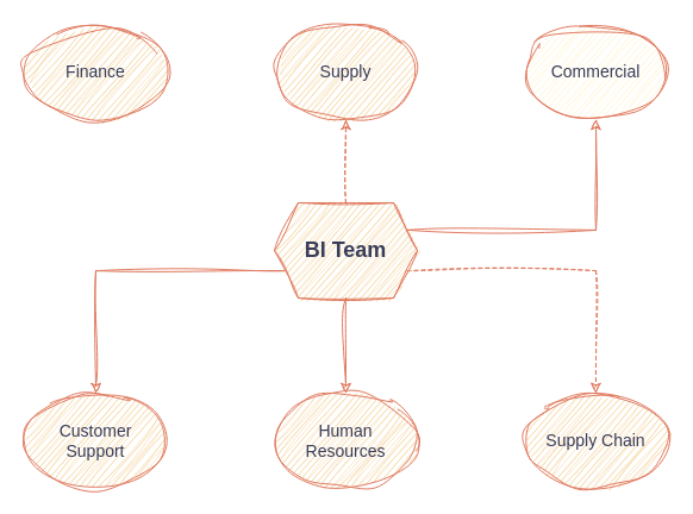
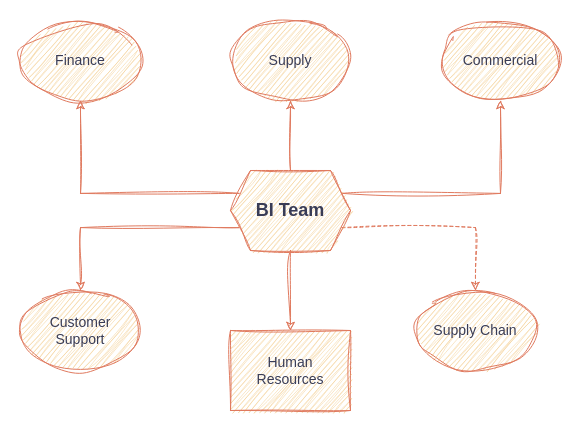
  <mxCell id="0" />
  <mxCell id="1" parent="0" />
- <mxCell id="3" style="edgeStyle=orthogonalEdgeStyle;rounded=0;orthogonalLoop=1;jettySize=auto;html=1;entryX=0.5;entryY=1;entryDx=0;entryDy=0;sketch=1;curveFitting=1;jiggle=2;labelBackgroundColor=none;strokeColor=#E07A5F;fontColor=default;dashed=1;" edge="1" parent="1" source="8" target="12"><mxGeometry relative="1" as="geometry" /></mxCell>
+ <mxCell id="2" style="edgeStyle=orthogonalEdgeStyle;rounded=0;orthogonalLoop=1;jettySize=auto;html=1;entryX=0.5;entryY=1;entryDx=0;entryDy=0;exitX=0;exitY=0.25;exitDx=0;exitDy=0;sketch=1;curveFitting=1;jiggle=2;labelBackgroundColor=none;strokeColor=#E07A5F;fontColor=default;" edge="1" parent="1" source="8" target="9"><mxGeometry relative="1" as="geometry" /></mxCell>
+ <mxCell id="3" style="edgeStyle=orthogonalEdgeStyle;rounded=0;orthogonalLoop=1;jettySize=auto;html=1;entryX=0.5;entryY=1;entryDx=0;entryDy=0;sketch=1;curveFitting=1;jiggle=2;labelBackgroundColor=none;strokeColor=#E07A5F;fontColor=default;" edge="1" parent="1" source="8" target="12"><mxGeometry relative="1" as="geometry" /></mxCell>
  <mxCell id="4" style="edgeStyle=orthogonalEdgeStyle;rounded=0;orthogonalLoop=1;jettySize=auto;html=1;entryX=0.5;entryY=1;entryDx=0;entryDy=0;exitX=1;exitY=0.25;exitDx=0;exitDy=0;sketch=1;curveFitting=1;jiggle=2;labelBackgroundColor=none;strokeColor=#E07A5F;fontColor=default;" edge="1" parent="1" source="8" target="13"><mxGeometry relative="1" as="geometry" /></mxCell>
  <mxCell id="5" style="edgeStyle=orthogonalEdgeStyle;rounded=0;orthogonalLoop=1;jettySize=auto;html=1;entryX=0.5;entryY=0;entryDx=0;entryDy=0;sketch=1;curveFitting=1;jiggle=2;labelBackgroundColor=none;strokeColor=#E07A5F;fontColor=default;" edge="1" parent="1" source="8" target="11"><mxGeometry relative="1" as="geometry" /></mxCell>
  <mxCell id="6" style="edgeStyle=orthogonalEdgeStyle;rounded=0;orthogonalLoop=1;jettySize=auto;html=1;exitX=0;exitY=0.75;exitDx=0;exitDy=0;entryX=0.5;entryY=0;entryDx=0;entryDy=0;sketch=1;curveFitting=1;jiggle=2;labelBackgroundColor=none;strokeColor=#E07A5F;fontColor=default;" edge="1" parent="1" source="8" target="10"><mxGeometry relative="1" as="geometry" /></mxCell>
  <mxCell id="7" style="edgeStyle=orthogonalEdgeStyle;rounded=0;orthogonalLoop=1;jettySize=auto;html=1;exitX=1;exitY=0.75;exitDx=0;exitDy=0;sketch=1;curveFitting=1;jiggle=2;labelBackgroundColor=none;strokeColor=#E07A5F;fontColor=default;dashed=1;" edge="1" parent="1" source="8" target="14"><mxGeometry relative="1" as="geometry" /></mxCell>
  <mxCell id="8" value="&lt;font style=&quot;font-size: 18px;&quot;&gt;&lt;b&gt;BI Team&lt;/b&gt;&lt;/font&gt;" style="shape=hexagon;perimeter=hexagonPerimeter2;whiteSpace=wrap;html=1;fixedSize=1;fillColor=#F2CC8F;fontColor=#393C56;strokeColor=#E07A5F;sketch=1;curveFitting=1;jiggle=2;labelBackgroundColor=none;" vertex="1" parent="1"><mxGeometry x="230" y="170" width="120" height="80" as="geometry" /></mxCell>
  <mxCell id="9" value="&lt;font style=&quot;font-size: 14px;&quot;&gt;Finance&lt;/font&gt;" style="ellipse;whiteSpace=wrap;html=1;fillColor=#F2CC8F;strokeColor=#E07A5F;sketch=1;curveFitting=1;jiggle=2;labelBackgroundColor=none;fontColor=#393C56;" vertex="1" parent="1"><mxGeometry x="20" y="20" width="120" height="80" as="geometry" /></mxCell>
- <mxCell id="10" value="&lt;font style=&quot;font-size: 14px;&quot;&gt;Customer&lt;br&gt;Support&lt;/font&gt;" style="ellipse;whiteSpace=wrap;html=1;fillColor=#F2CC8F;strokeColor=#E07A5F;sketch=1;curveFitting=1;jiggle=2;labelBackgroundColor=none;fontColor=#393C56;" vertex="1" parent="1"><mxGeometry x="20" y="330" width="120" height="80" as="geometry" /></mxCell>
- <mxCell id="11" value="&lt;font style=&quot;font-size: 14px;&quot;&gt;Human&lt;br&gt;Resources&lt;/font&gt;" style="ellipse;whiteSpace=wrap;html=1;fillColor=#F2CC8F;strokeColor=#E07A5F;sketch=1;curveFitting=1;jiggle=2;labelBackgroundColor=none;fontColor=#393C56;" vertex="1" parent="1"><mxGeometry x="230" y="330" width="120" height="80" as="geometry" /></mxCell>
+ <mxCell id="10" value="&lt;font style=&quot;font-size: 14px;&quot;&gt;Customer&lt;br&gt;Support&lt;/font&gt;" style="ellipse;whiteSpace=wrap;html=1;fillColor=#F2CC8F;strokeColor=#E07A5F;sketch=1;curveFitting=1;jiggle=2;labelBackgroundColor=none;fontColor=#393C56;" vertex="1" parent="1"><mxGeometry x="20" y="290" width="120" height="80" as="geometry" /></mxCell>
+ <mxCell id="11" value="&lt;font style=&quot;font-size: 14px;&quot;&gt;Human&lt;br&gt;Resources&lt;/font&gt;" style="whiteSpace=wrap;html=1;fillColor=#F2CC8F;strokeColor=#E07A5F;sketch=1;curveFitting=1;jiggle=2;labelBackgroundColor=none;fontColor=#393C56;rounded=0;" vertex="1" parent="1"><mxGeometry x="230" y="330" width="120" height="80" as="geometry" /></mxCell>
  <mxCell id="12" value="&lt;font style=&quot;font-size: 14px;&quot;&gt;Supply&lt;/font&gt;" style="ellipse;whiteSpace=wrap;html=1;fillColor=#F2CC8F;strokeColor=#E07A5F;sketch=1;curveFitting=1;jiggle=2;labelBackgroundColor=none;fontColor=#393C56;" vertex="1" parent="1"><mxGeometry x="230" y="20" width="120" height="80" as="geometry" /></mxCell>
- <mxCell id="13" value="&lt;font style=&quot;font-size: 14px;&quot;&gt;Commercial&lt;/font&gt;" style="ellipse;whiteSpace=wrap;html=1;fillColor=#fff2cc;strokeColor=#E07A5F;sketch=1;curveFitting=1;jiggle=2;labelBackgroundColor=none;fontColor=#393C56;" vertex="1" parent="1"><mxGeometry x="440" y="20" width="120" height="80" as="geometry" /></mxCell>
- <mxCell id="14" value="&lt;font style=&quot;font-size: 14px;&quot;&gt;Supply Chain&lt;/font&gt;" style="ellipse;whiteSpace=wrap;html=1;fillColor=#F2CC8F;strokeColor=#E07A5F;sketch=1;curveFitting=1;jiggle=2;labelBackgroundColor=none;fontColor=#393C56;" vertex="1" parent="1"><mxGeometry x="440" y="330" width="120" height="80" as="geometry" /></mxCell>
+ <mxCell id="13" value="&lt;font style=&quot;font-size: 14px;&quot;&gt;Commercial&lt;/font&gt;" style="ellipse;whiteSpace=wrap;html=1;fillColor=#F2CC8F;strokeColor=#E07A5F;sketch=1;curveFitting=1;jiggle=2;labelBackgroundColor=none;fontColor=#393C56;" vertex="1" parent="1"><mxGeometry x="440" y="20" width="120" height="80" as="geometry" /></mxCell>
+ <mxCell id="14" value="&lt;font style=&quot;font-size: 14px;&quot;&gt;Supply Chain&lt;/font&gt;" style="ellipse;whiteSpace=wrap;html=1;fillColor=#F2CC8F;strokeColor=#E07A5F;sketch=1;curveFitting=1;jiggle=2;labelBackgroundColor=none;fontColor=#393C56;" vertex="1" parent="1"><mxGeometry x="415" y="290" width="120" height="80" as="geometry" /></mxCell>
